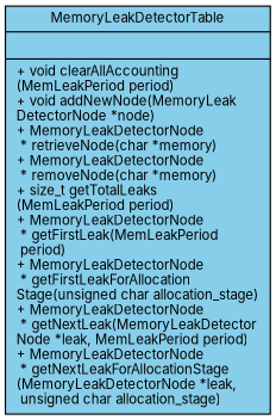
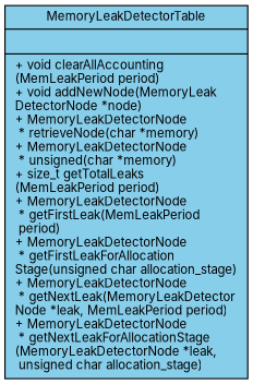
  digraph {
    fontname=Inter
-   n1 [color=black fillcolor=skyblue fontcolor=black fontname=Inter fontsize=10 height=0.2 label="{MemoryLeakDetectorTable\n||+ void clearAllAccounting\l(MemLeakPeriod period)\l+ void addNewNode(MemoryLeak\lDetectorNode *node)\l+ MemoryLeakDetectorNode\l * retrieveNode(char *memory)\l+ MemoryLeakDetectorNode\l * removeNode(char *memory)\l+ size_t getTotalLeaks\l(MemLeakPeriod period)\l+ MemoryLeakDetectorNode\l * getFirstLeak(MemLeakPeriod\l period)\l+ MemoryLeakDetectorNode\l * getFirstLeakForAllocation\lStage(unsigned char allocation_stage)\l+ MemoryLeakDetectorNode\l * getNextLeak(MemoryLeakDetector\lNode *leak, MemLeakPeriod period)\l+ MemoryLeakDetectorNode\l * getNextLeakForAllocationStage\l(MemoryLeakDetectorNode *leak,\l unsigned char allocation_stage)\l}" shape=record style=filled width=0.4]
+   n1 [color=black fillcolor=skyblue fontcolor=black fontname=Inter fontsize=10 height=0.2 label="{MemoryLeakDetectorTable\n||+ void clearAllAccounting\l(MemLeakPeriod period)\l+ void addNewNode(MemoryLeak\lDetectorNode *node)\l+ MemoryLeakDetectorNode\l * retrieveNode(char *memory)\l+ MemoryLeakDetectorNode\l * unsigned(char *memory)\l+ size_t getTotalLeaks\l(MemLeakPeriod period)\l+ MemoryLeakDetectorNode\l * getFirstLeak(MemLeakPeriod\l period)\l+ MemoryLeakDetectorNode\l * getFirstLeakForAllocation\lStage(unsigned char allocation_stage)\l+ MemoryLeakDetectorNode\l * getNextLeak(MemoryLeakDetector\lNode *leak, MemLeakPeriod period)\l+ MemoryLeakDetectorNode\l * getNextLeakForAllocationStage\l(MemoryLeakDetectorNode *leak,\l unsigned char allocation_stage)\l}" shape=record style=filled width=0.4]
  }
